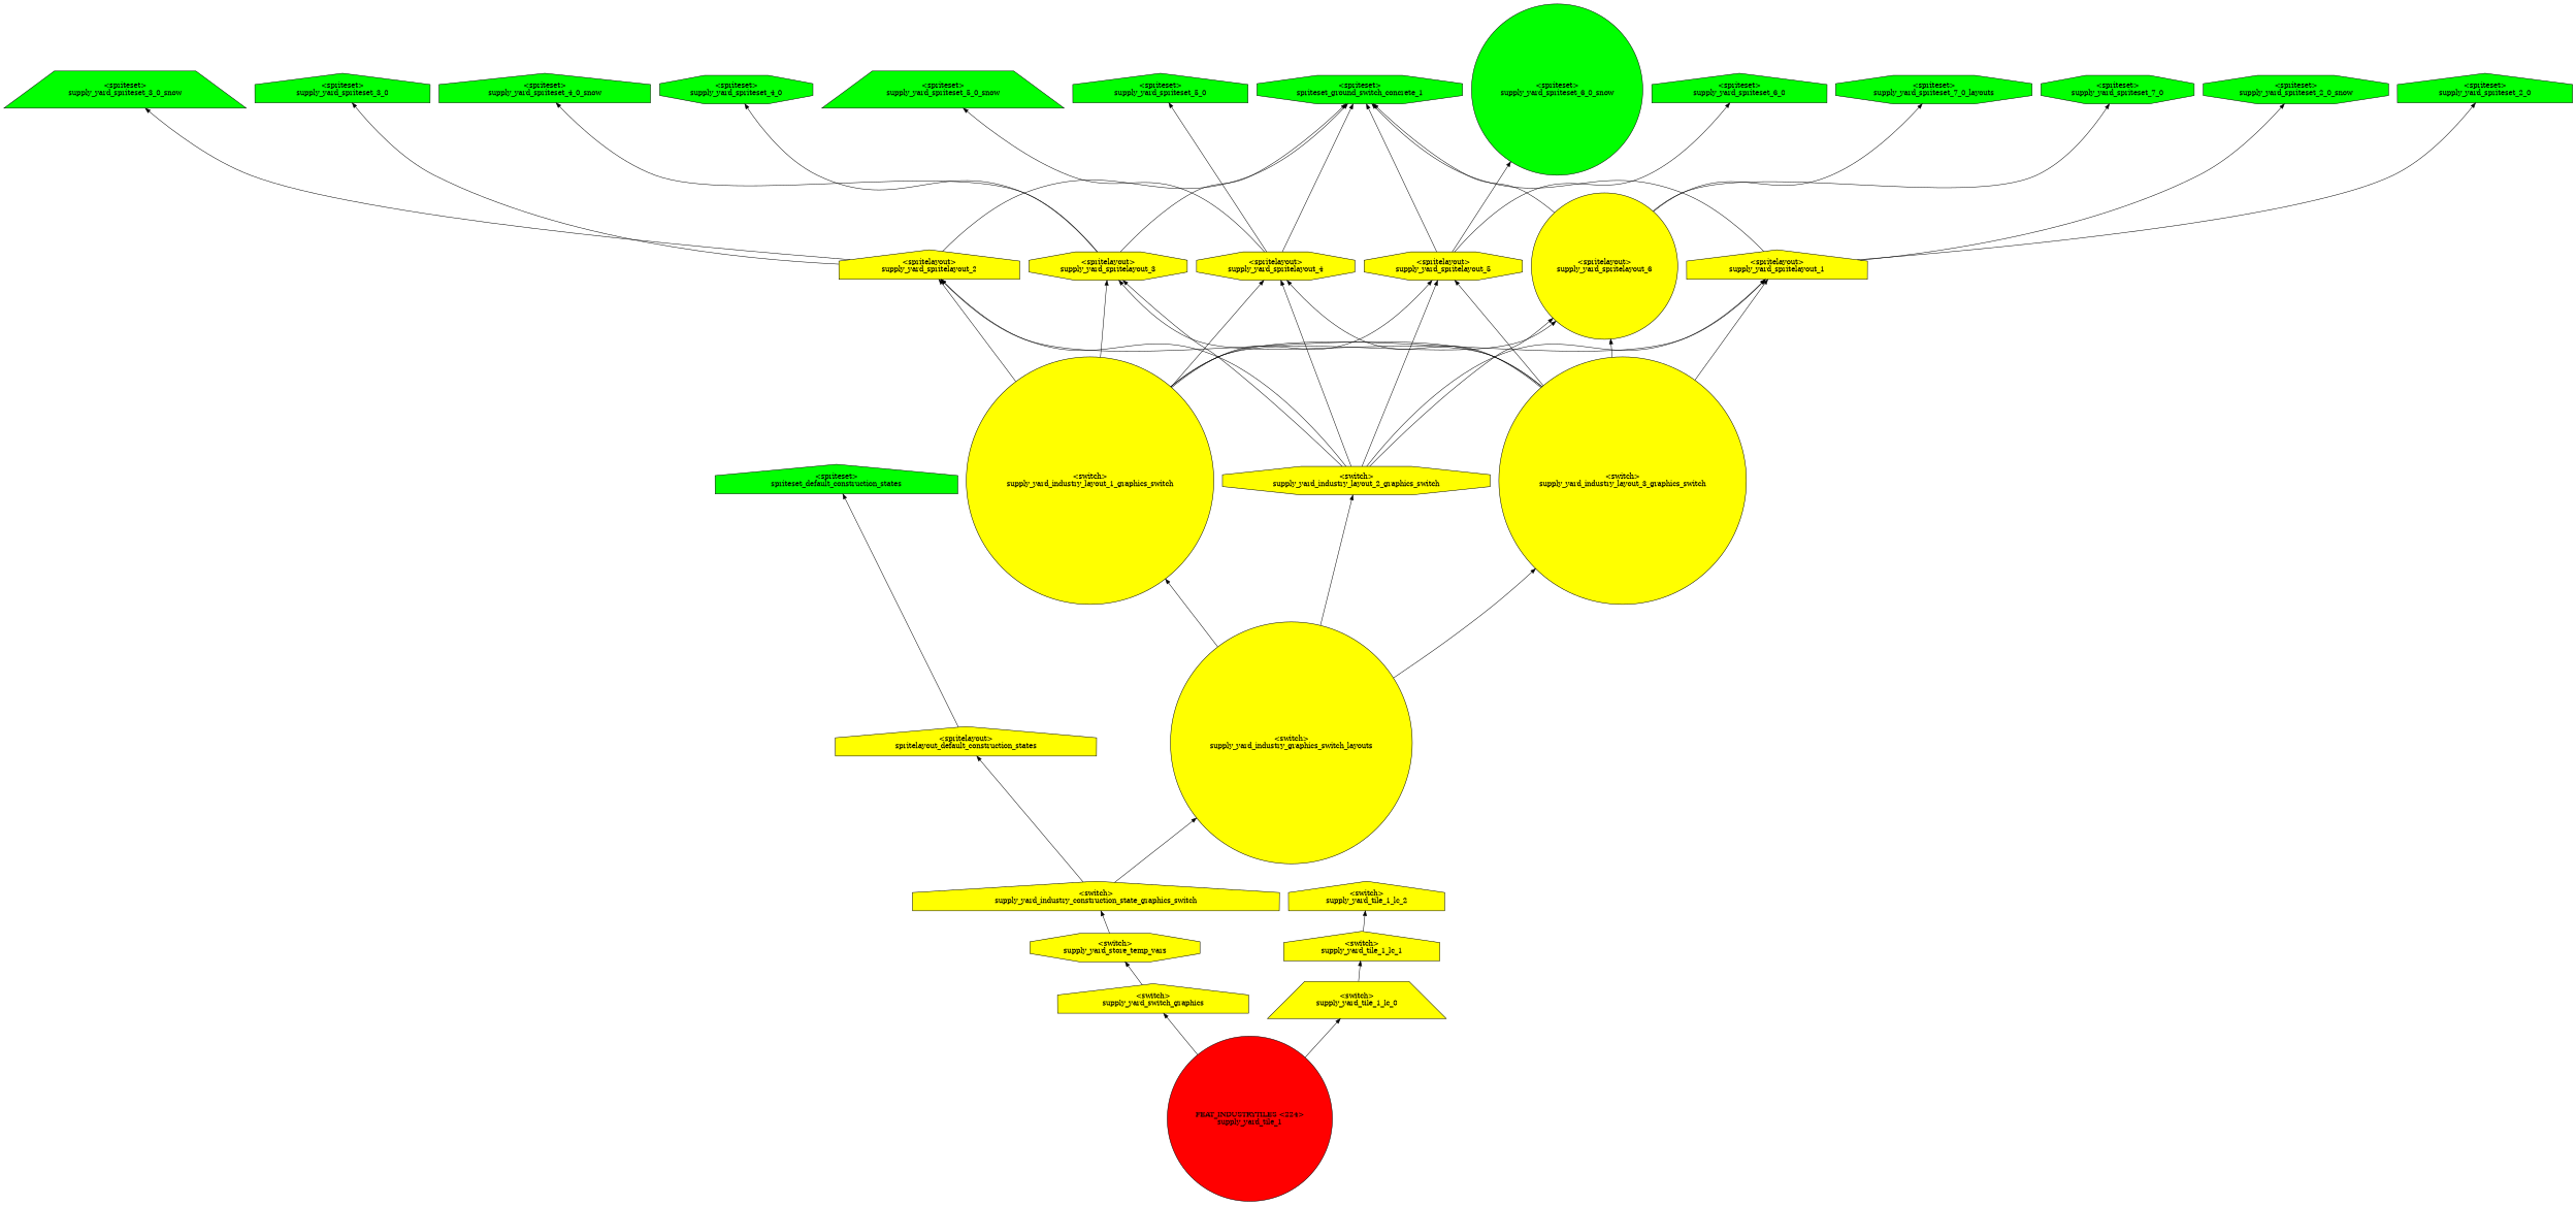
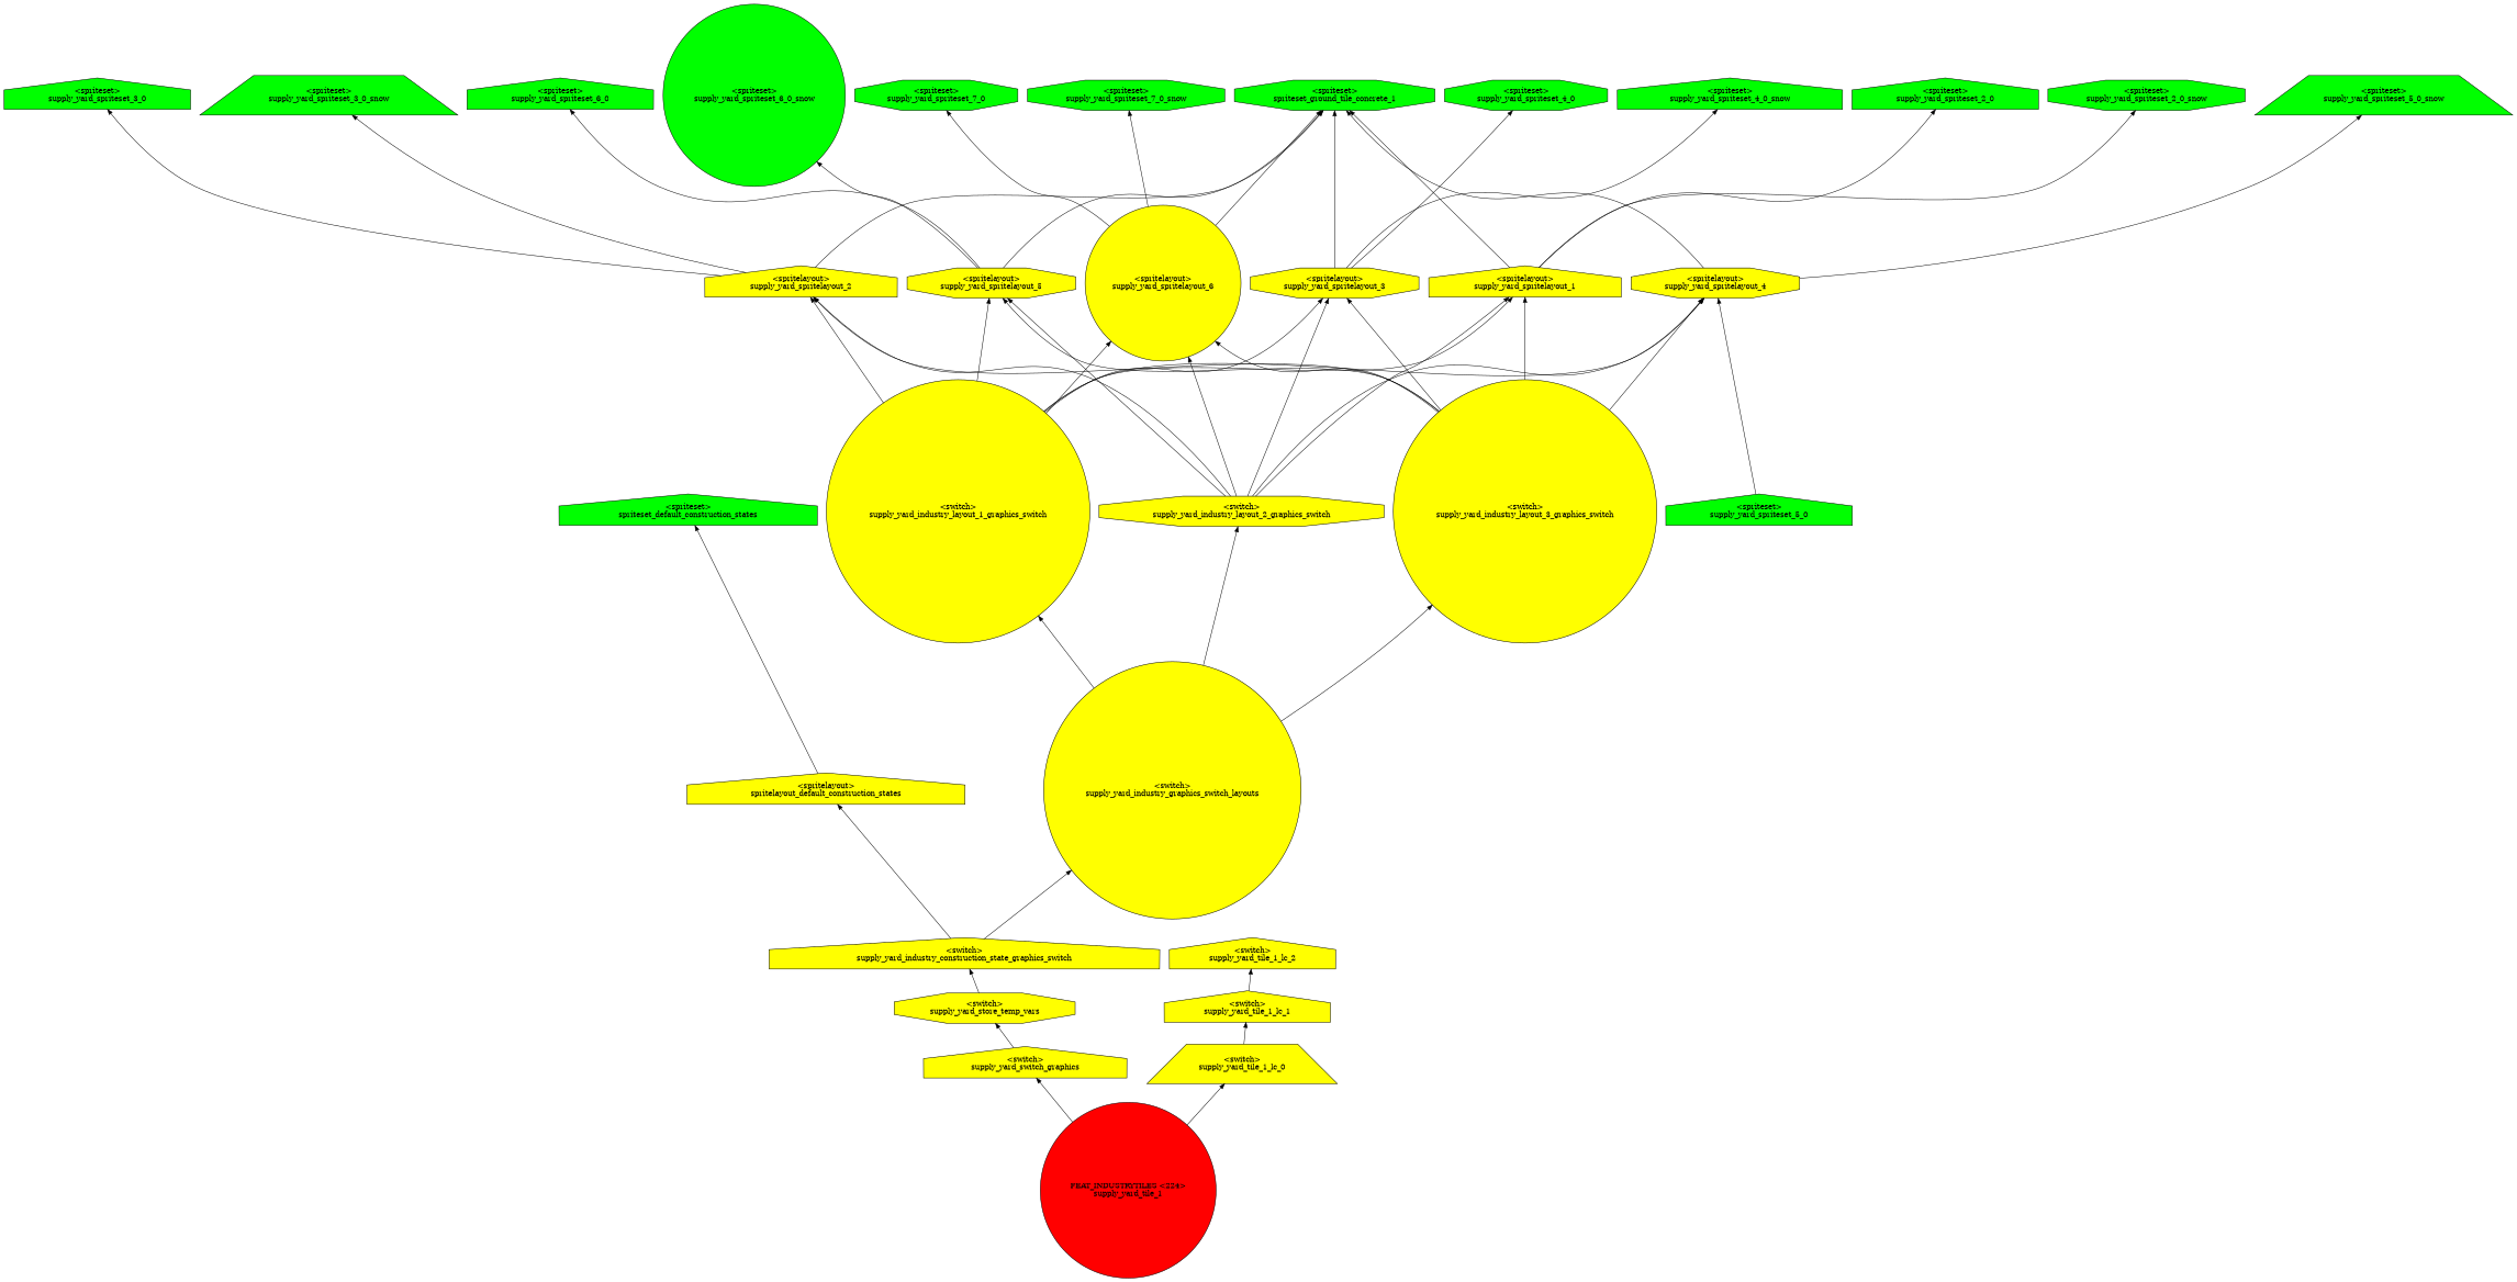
  digraph {
    rankdir=BT
    node [fillcolor=yellow shape=house style=filled]
    n1 [fillcolor=green label="<spriteset>\nspriteset_default_construction_states"]
    n2 [label="<spritelayout>\nspritelayout_default_construction_states"]
-   n3 [fillcolor=green label="<spriteset>\nspriteset_ground_switch_concrete_1" shape=octagon]
+   n3 [fillcolor=green label="<spriteset>\nspriteset_ground_tile_concrete_1" shape=octagon]
    n4 [fillcolor=green label="<spriteset>\nsupply_yard_spriteset_2_0"]
    n5 [fillcolor=green label="<spriteset>\nsupply_yard_spriteset_2_0_snow" shape=octagon]
    n6 [fillcolor=green label="<spriteset>\nsupply_yard_spriteset_3_0"]
    n7 [fillcolor=green label="<spriteset>\nsupply_yard_spriteset_3_0_snow" shape=trapezium]
    n8 [fillcolor=green label="<spriteset>\nsupply_yard_spriteset_4_0" shape=octagon]
    n9 [fillcolor=green label="<spriteset>\nsupply_yard_spriteset_4_0_snow"]
    n10 [fillcolor=green label="<spriteset>\nsupply_yard_spriteset_5_0"]
    n11 [fillcolor=green label="<spriteset>\nsupply_yard_spriteset_5_0_snow" shape=trapezium]
    n12 [fillcolor=green label="<spriteset>\nsupply_yard_spriteset_6_0"]
    n13 [fillcolor=green label="<spriteset>\nsupply_yard_spriteset_6_0_snow" shape=circle]
    n14 [fillcolor=green label="<spriteset>\nsupply_yard_spriteset_7_0" shape=octagon]
-   n15 [fillcolor=green label="<spriteset>\nsupply_yard_spriteset_7_0_layouts" shape=octagon]
+   n15 [fillcolor=green label="<spriteset>\nsupply_yard_spriteset_7_0_snow" shape=octagon]
    n16 [label="<spritelayout>\nsupply_yard_spritelayout_1"]
    n17 [label="<spritelayout>\nsupply_yard_spritelayout_2"]
    n18 [label="<spritelayout>\nsupply_yard_spritelayout_3" shape=octagon]
    n19 [label="<spritelayout>\nsupply_yard_spritelayout_4" shape=octagon]
    n20 [label="<spritelayout>\nsupply_yard_spritelayout_5" shape=octagon]
    n21 [label="<spritelayout>\nsupply_yard_spritelayout_6" shape=circle]
    n22 [label="<switch>\nsupply_yard_industry_layout_1_graphics_switch" shape=circle]
    n23 [label="<switch>\nsupply_yard_industry_layout_2_graphics_switch" shape=octagon]
    n24 [label="<switch>\nsupply_yard_industry_layout_3_graphics_switch" shape=circle]
    n25 [label="<switch>\nsupply_yard_industry_graphics_switch_layouts" shape=circle]
    n26 [label="<switch>\nsupply_yard_industry_construction_state_graphics_switch"]
    n27 [label="<switch>\nsupply_yard_store_temp_vars" shape=octagon]
    n28 [label="<switch>\nsupply_yard_switch_graphics"]
    n29 [label="<switch>\nsupply_yard_tile_1_lc_2"]
    n30 [label="<switch>\nsupply_yard_tile_1_lc_1"]
    n31 [label="<switch>\nsupply_yard_tile_1_lc_0" shape=trapezium]
    n32 [fillcolor=red label="FEAT_INDUSTRYTILES <224>\nsupply_yard_tile_1" shape=circle]
    n2 -> n1
    n16 -> n3
    n16 -> n4
    n16 -> n5
    n17 -> n3
    n17 -> n6
    n17 -> n7
    n18 -> n3
    n18 -> n8
    n18 -> n9
    n19 -> n3
-   n19 -> n10
+   n10 -> n19
    n19 -> n11
    n20 -> n3
    n20 -> n12
    n20 -> n13
    n21 -> n3
    n21 -> n14
    n21 -> n15
    n22 -> n16
    n22 -> n17
    n22 -> n18
    n22 -> n19
    n22 -> n20
    n22 -> n21
    n23 -> n16
    n23 -> n17
    n23 -> n18
    n23 -> n19
    n23 -> n20
    n23 -> n21
    n24 -> n16
    n24 -> n17
    n24 -> n18
    n24 -> n19
    n24 -> n20
    n24 -> n21
    n25 -> n22
    n25 -> n23
    n25 -> n24
    n26 -> n2
    n26 -> n25
    n27 -> n26
    n28 -> n27
    n30 -> n29
    n31 -> n30
    n32 -> n28
    n32 -> n31
  }
